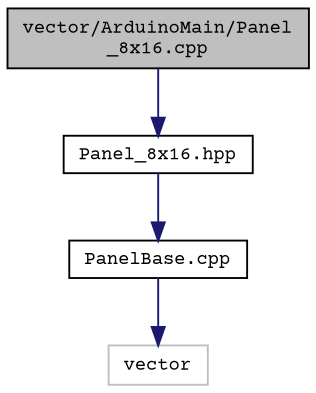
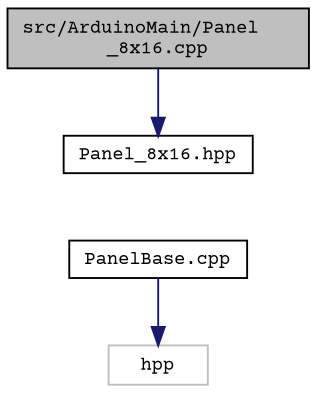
  digraph {
    fontname="Courier Prime"
    node [color=black fillcolor=white fontname="Courier Prime" fontsize=10 shape=record style=filled]
    edge [color=midnightblue fontname="Courier Prime" fontsize=10 labelfontname=Helvetica labelfontsize=10 style=solid]
-   n1 [fillcolor=grey75 fontcolor=black height=0.2 label="vector/ArduinoMain/Panel\l_8x16.cpp" width=0.4]
+   n1 [fillcolor=grey75 fontcolor=black height=0.2 label="src/ArduinoMain/Panel\l_8x16.cpp" width=0.4]
    n2 [height=0.2 label="Panel_8x16.hpp" width=0.4]
    n3 [height=0.2 label="PanelBase.cpp" width=0.4]
-   n4 [color=grey75 height=0.2 label=vector width=0.4]
+   n4 [color=grey75 height=0.2 label=hpp width=0.4]
    n1 -> n2
-   n2 -> n3
    n3 -> n4
  }
